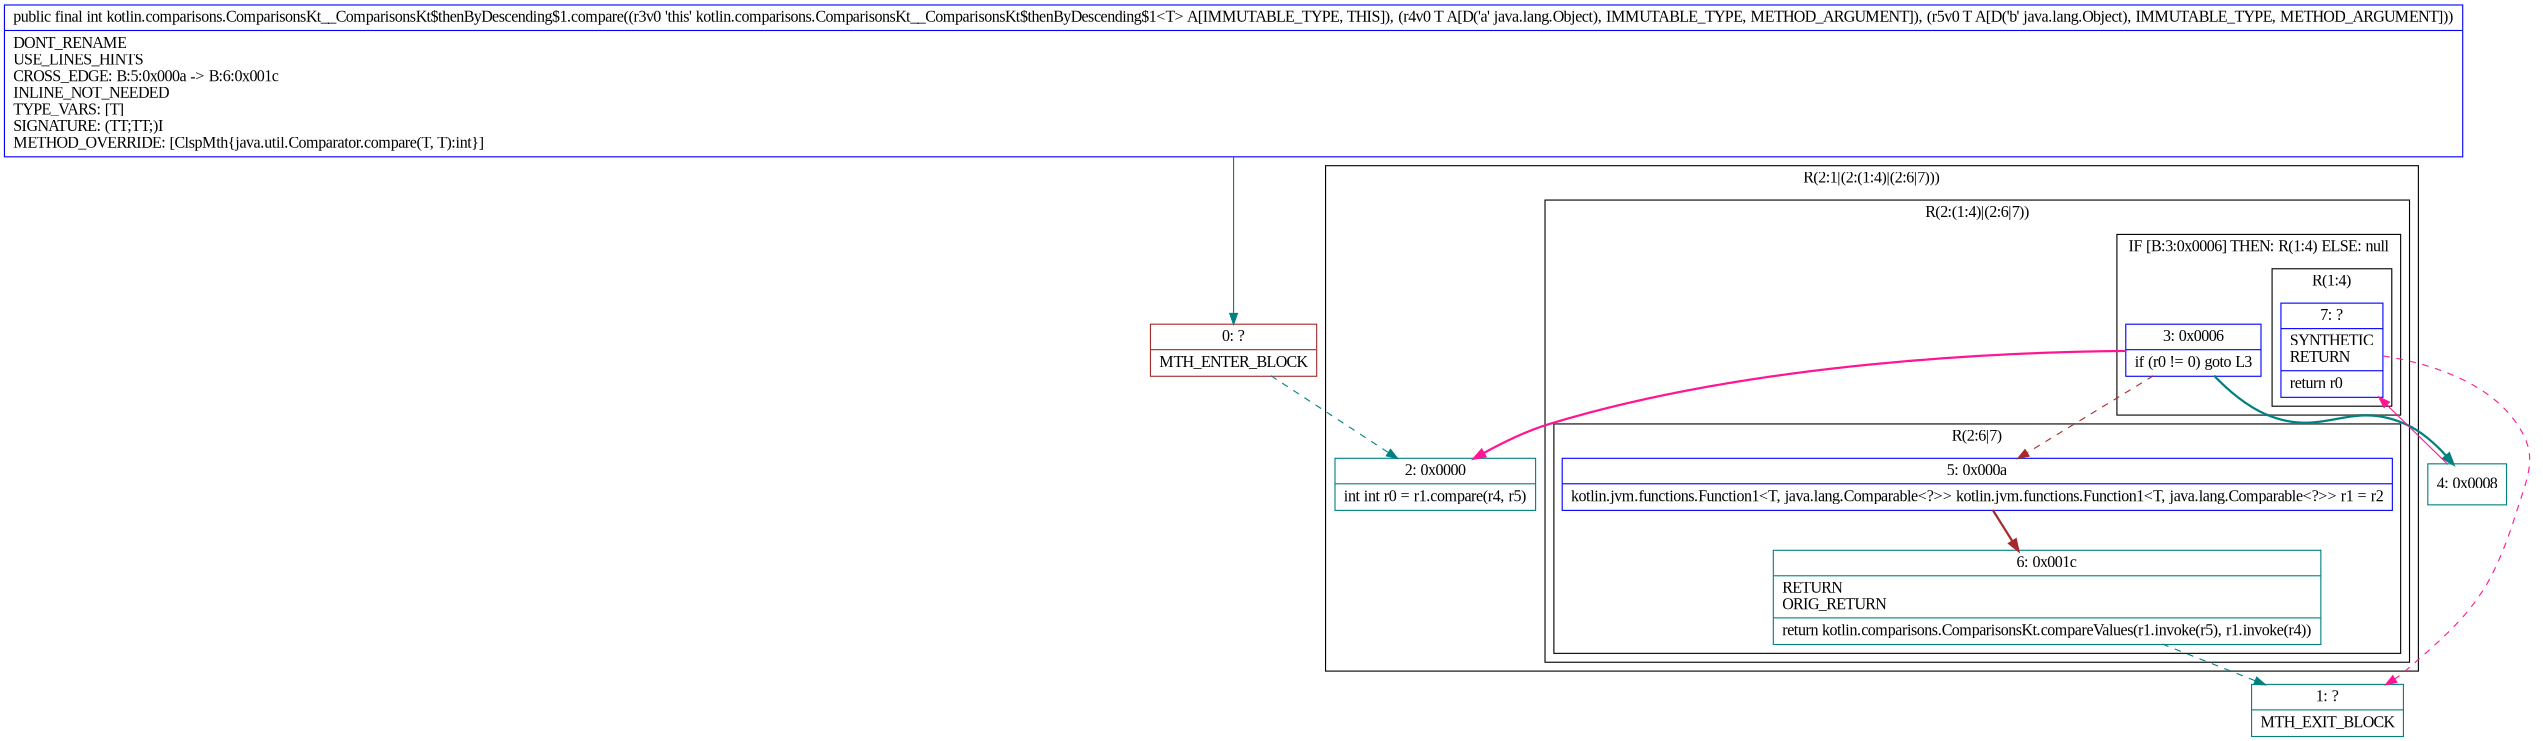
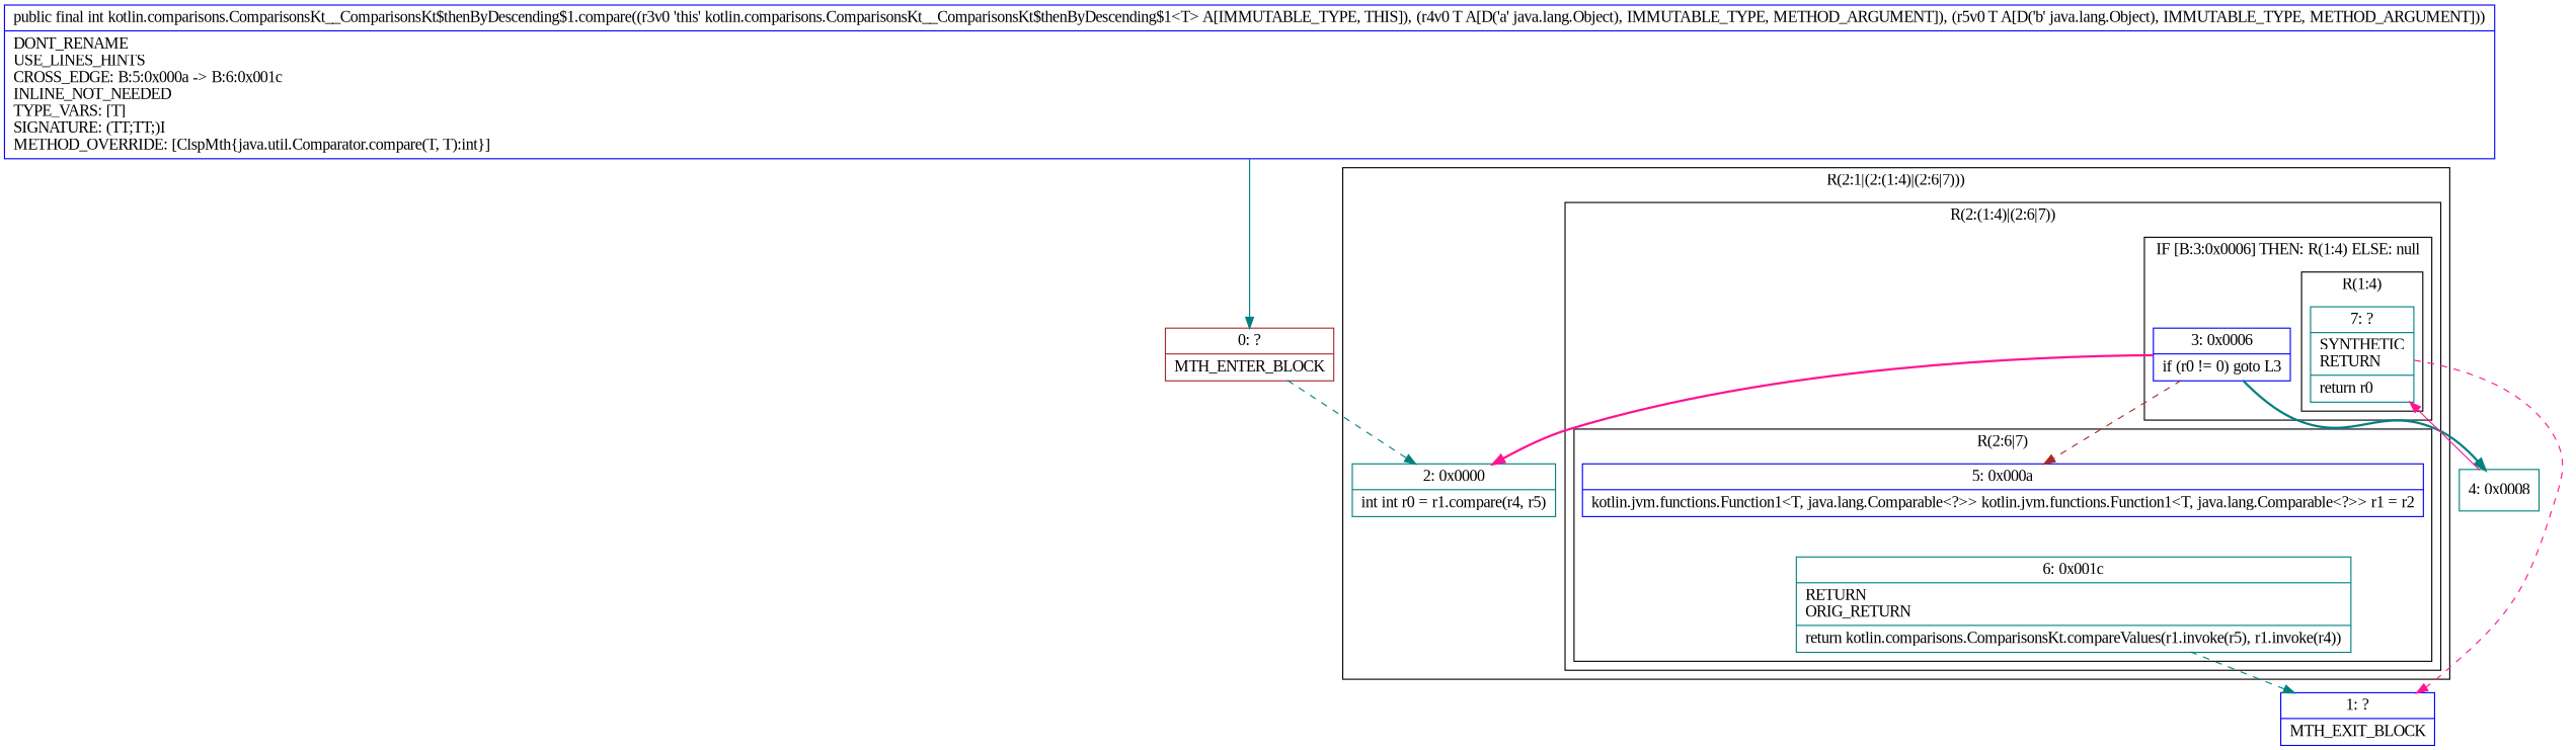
  digraph {
    fontname="Liberation Serif"
    node [color=blue fontname="Liberation Serif" shape=record]
    edge [color=teal fontname="Liberation Serif" style=dashed]
-   n1 [label="{7\:\ ?|SYNTHETIC\lRETURN\l|return r0\l}"]
+   n1 [color=teal label="{7\:\ ?|SYNTHETIC\lRETURN\l|return r0\l}"]
    n2 [label="{3\:\ 0x0006|if (r0 != 0) goto L3\l}"]
    n3 [label="{5\:\ 0x000a|kotlin.jvm.functions.Function1\<T, java.lang.Comparable\<?\>\> kotlin.jvm.functions.Function1\<T, java.lang.Comparable\<?\>\> r1 = r2\l}"]
    n4 [color=teal label="{6\:\ 0x001c|RETURN\lORIG_RETURN\l|return kotlin.comparisons.ComparisonsKt.compareValues(r1.invoke(r5), r1.invoke(r4))\l}"]
    n5 [color=teal label="{2\:\ 0x0000|int int r0 = r1.compare(r4, r5)\l}"]
-   n6 [color=teal label="{1\:\ ?|MTH_EXIT_BLOCK\l}"]
+   n6 [label="{1\:\ ?|MTH_EXIT_BLOCK\l}"]
    n7 [color=teal label="{4\:\ 0x0008}"]
    n8 [color=brown label="{0\:\ ?|MTH_ENTER_BLOCK\l}"]
    n9 [label="{public final int kotlin.comparisons.ComparisonsKt__ComparisonsKt$thenByDescending$1.compare((r3v0 'this' kotlin.comparisons.ComparisonsKt__ComparisonsKt$thenByDescending$1\<T\> A[IMMUTABLE_TYPE, THIS]), (r4v0 T A[D('a' java.lang.Object), IMMUTABLE_TYPE, METHOD_ARGUMENT]), (r5v0 T A[D('b' java.lang.Object), IMMUTABLE_TYPE, METHOD_ARGUMENT]))  | DONT_RENAME\lUSE_LINES_HINTS\lCROSS_EDGE: B:5:0x000a \-\> B:6:0x001c\lINLINE_NOT_NEEDED\lTYPE_VARS: [T]\lSIGNATURE: (TT;TT;)I\lMETHOD_OVERRIDE: [ClspMth\{java.util.Comparator.compare(T, T):int\}]\l}"]
    subgraph cluster_1 {
      label="R(2:1|(2:(1:4)|(2:6|7)))"
      n5
      subgraph cluster_2 {
        label="R(2:(1:4)|(2:6|7))"
        subgraph cluster_3 {
          label="IF [B:3:0x0006] THEN: R(1:4) ELSE: null"
          n2
          subgraph cluster_4 {
            label="R(1:4)"
            n1
          }
        }
        subgraph cluster_5 {
          label="R(2:6|7)"
          n3
          n4
        }
      }
    }
    n1 -> n6 [color=deeppink]
    n2 -> n3 [color=brown]
    n2 -> n5 [color=deeppink style=bold]
    n2 -> n7 [style=bold]
-   n3 -> n4 [color=brown style=bold]
    n4 -> n6
    n7 -> n1 [color=deeppink style=solid]
    n8 -> n5
    n9 -> n8 [style=solid]
  }
